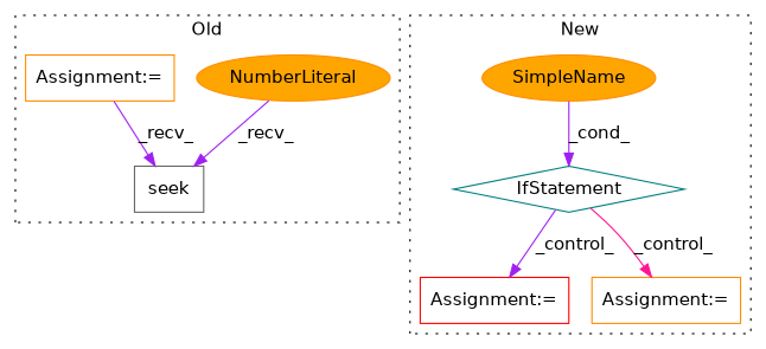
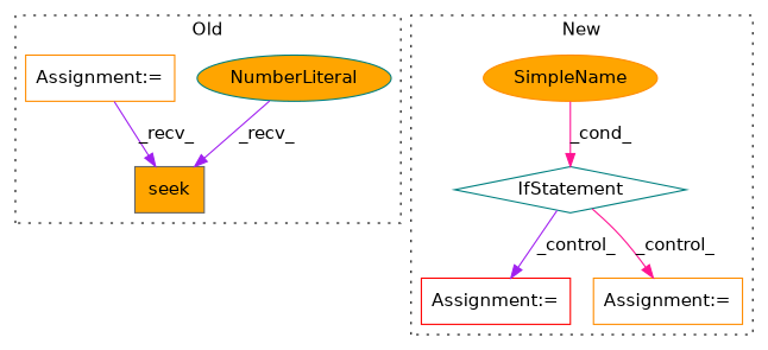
  digraph {
    fontname="DejaVu Sans"
    node [a=7 color=darkorange fillcolor=white fontname="DejaVu Sans" l=1 shape=box style=filled]
    edge [color=purple fontname="DejaVu Sans"]
-   n1 [a=32 color=gray40 l="5,1" label=seek s="1685,1691"]
-   n2 [a=34 fillcolor=orange label=NumberLiteral s=1690 shape=ellipse]
+   n1 [a=32 color=gray40 fillcolor=orange l="5,1" label=seek s="1685,1691"]
+   n2 [a=34 color=teal fillcolor=orange label=NumberLiteral s=1690 shape=ellipse]
    n3 [label="Assignment:=" s=1626]
    n4 [a=25 color=teal l="4,2" label=IfStatement s="968,998" shape=diamond]
    n5 [color=red label="Assignment:=" s=1238]
    n6 [a=42 fillcolor=orange label=SimpleName shape=ellipse l=""]
    n7 [label="Assignment:=" s=1201]
    subgraph cluster_1 {
      label=Old
      style=dotted
      n1
      n2
      n3
    }
    subgraph cluster_2 {
      label=New
      style=dotted
      n4
      n5
      n6
      n7
    }
    n2 -> n1 [label=_recv_]
    n3 -> n1 [label=_recv_]
    n4 -> n5 [label=_control_]
    n4 -> n7 [color=deeppink label=_control_]
-   n6 -> n4 [label=_cond_]
+   n6 -> n4 [color=deeppink label=_cond_]
  }
